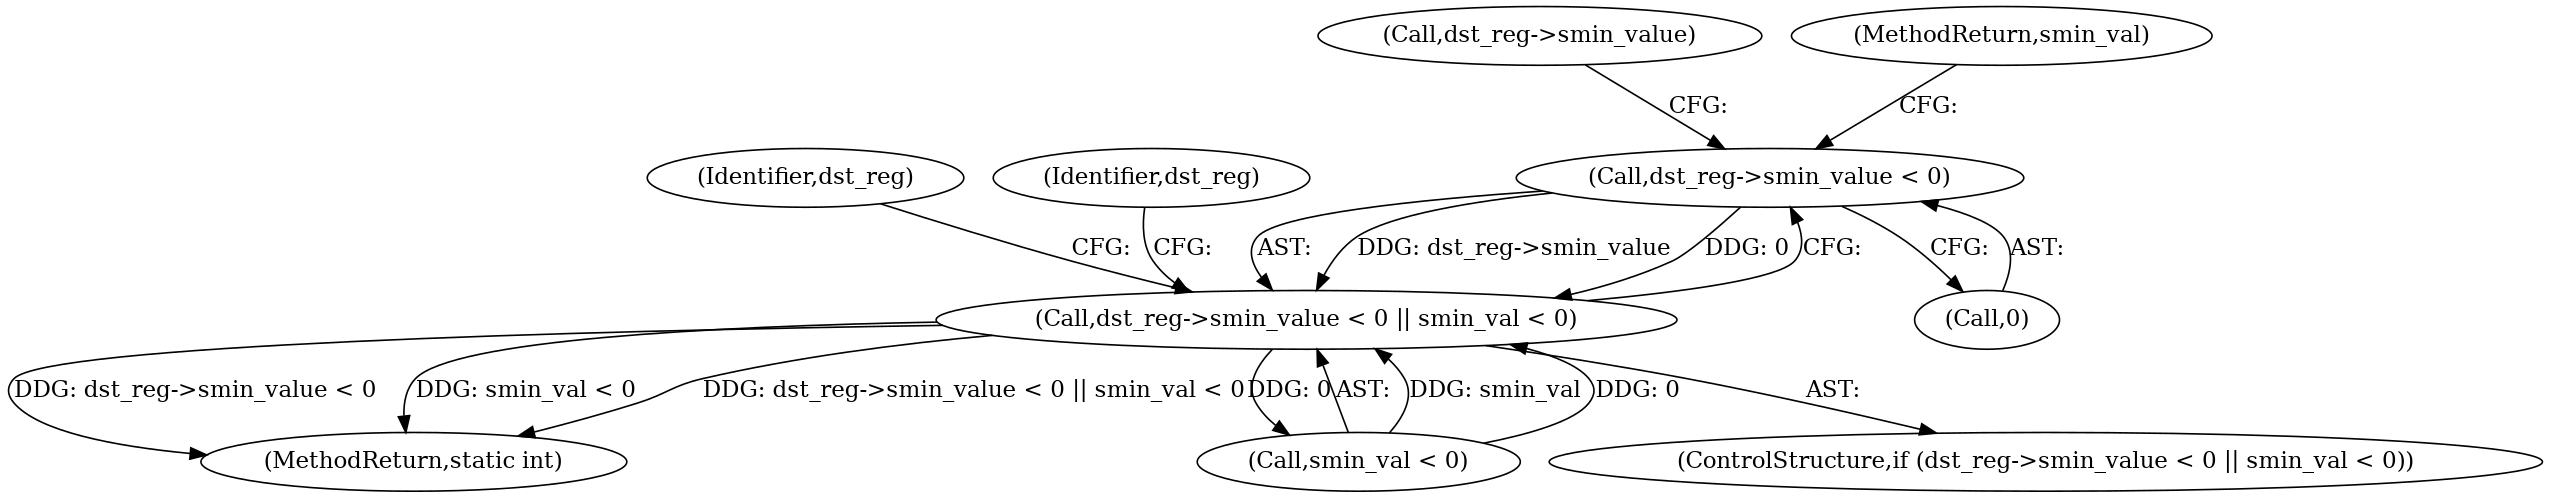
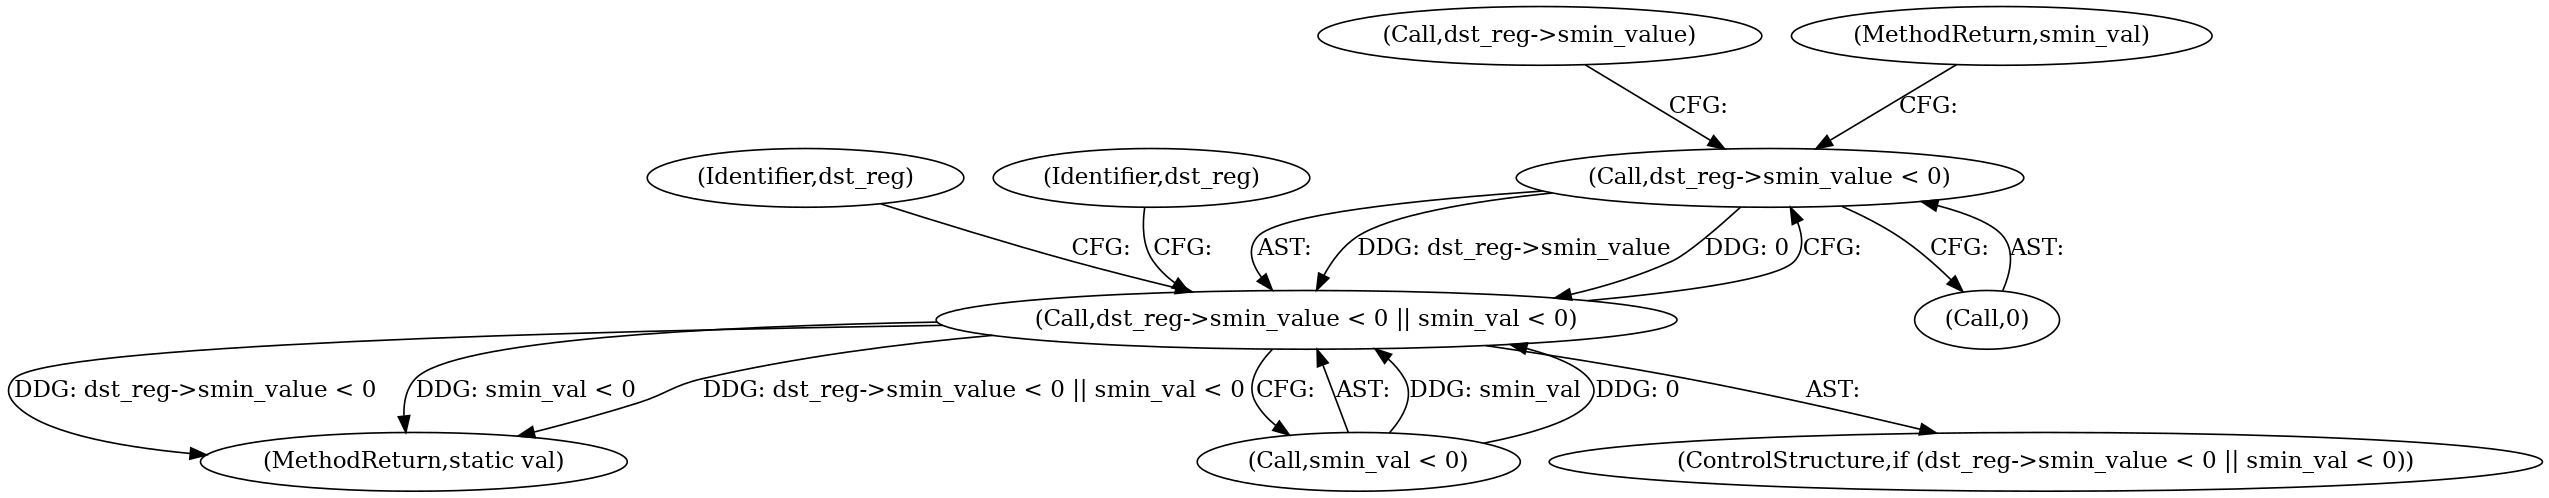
  digraph {
    n1 [label="(Call,dst_reg->smin_value < 0)"]
    n2 [label="(Call,dst_reg->smin_value < 0 || smin_val < 0)"]
    n3 [label="(Call,0)"]
    n4 [label="(Call,smin_val < 0)"]
-   n5 [label="(MethodReturn,static int)"]
+   n5 [label="(MethodReturn,static val)"]
    n6 [label="(ControlStructure,if (dst_reg->smin_value < 0 || smin_val < 0))"]
    n7 [label="(Identifier,dst_reg)"]
    n8 [label="(Call,dst_reg->smin_value)"]
    n9 [label="(MethodReturn,smin_val)"]
    n10 [label="(Identifier,dst_reg)"]
    n1 -> n2 [label="AST: "]
    n1 -> n2 [label="DDG: dst_reg->smin_value"]
    n1 -> n2 [label="DDG: 0"]
    n1 -> n3 [label="CFG: "]
    n2 -> n1 [label="CFG: "]
-   n2 -> n4 [label="DDG: 0"]
+   n2 -> n4 [label="CFG: "]
    n2 -> n5 [label="DDG: dst_reg->smin_value < 0"]
    n2 -> n5 [label="DDG: smin_val < 0"]
    n2 -> n5 [label="DDG: dst_reg->smin_value < 0 || smin_val < 0"]
    n2 -> n6 [label="AST: "]
    n3 -> n1 [label="AST: "]
    n4 -> n2 [label="AST: "]
    n4 -> n2 [label="DDG: smin_val"]
    n4 -> n2 [label="DDG: 0"]
    n7 -> n2 [label="CFG: "]
    n8 -> n1 [label="CFG: "]
    n9 -> n1 [label="CFG: "]
    n10 -> n2 [label="CFG: "]
  }
